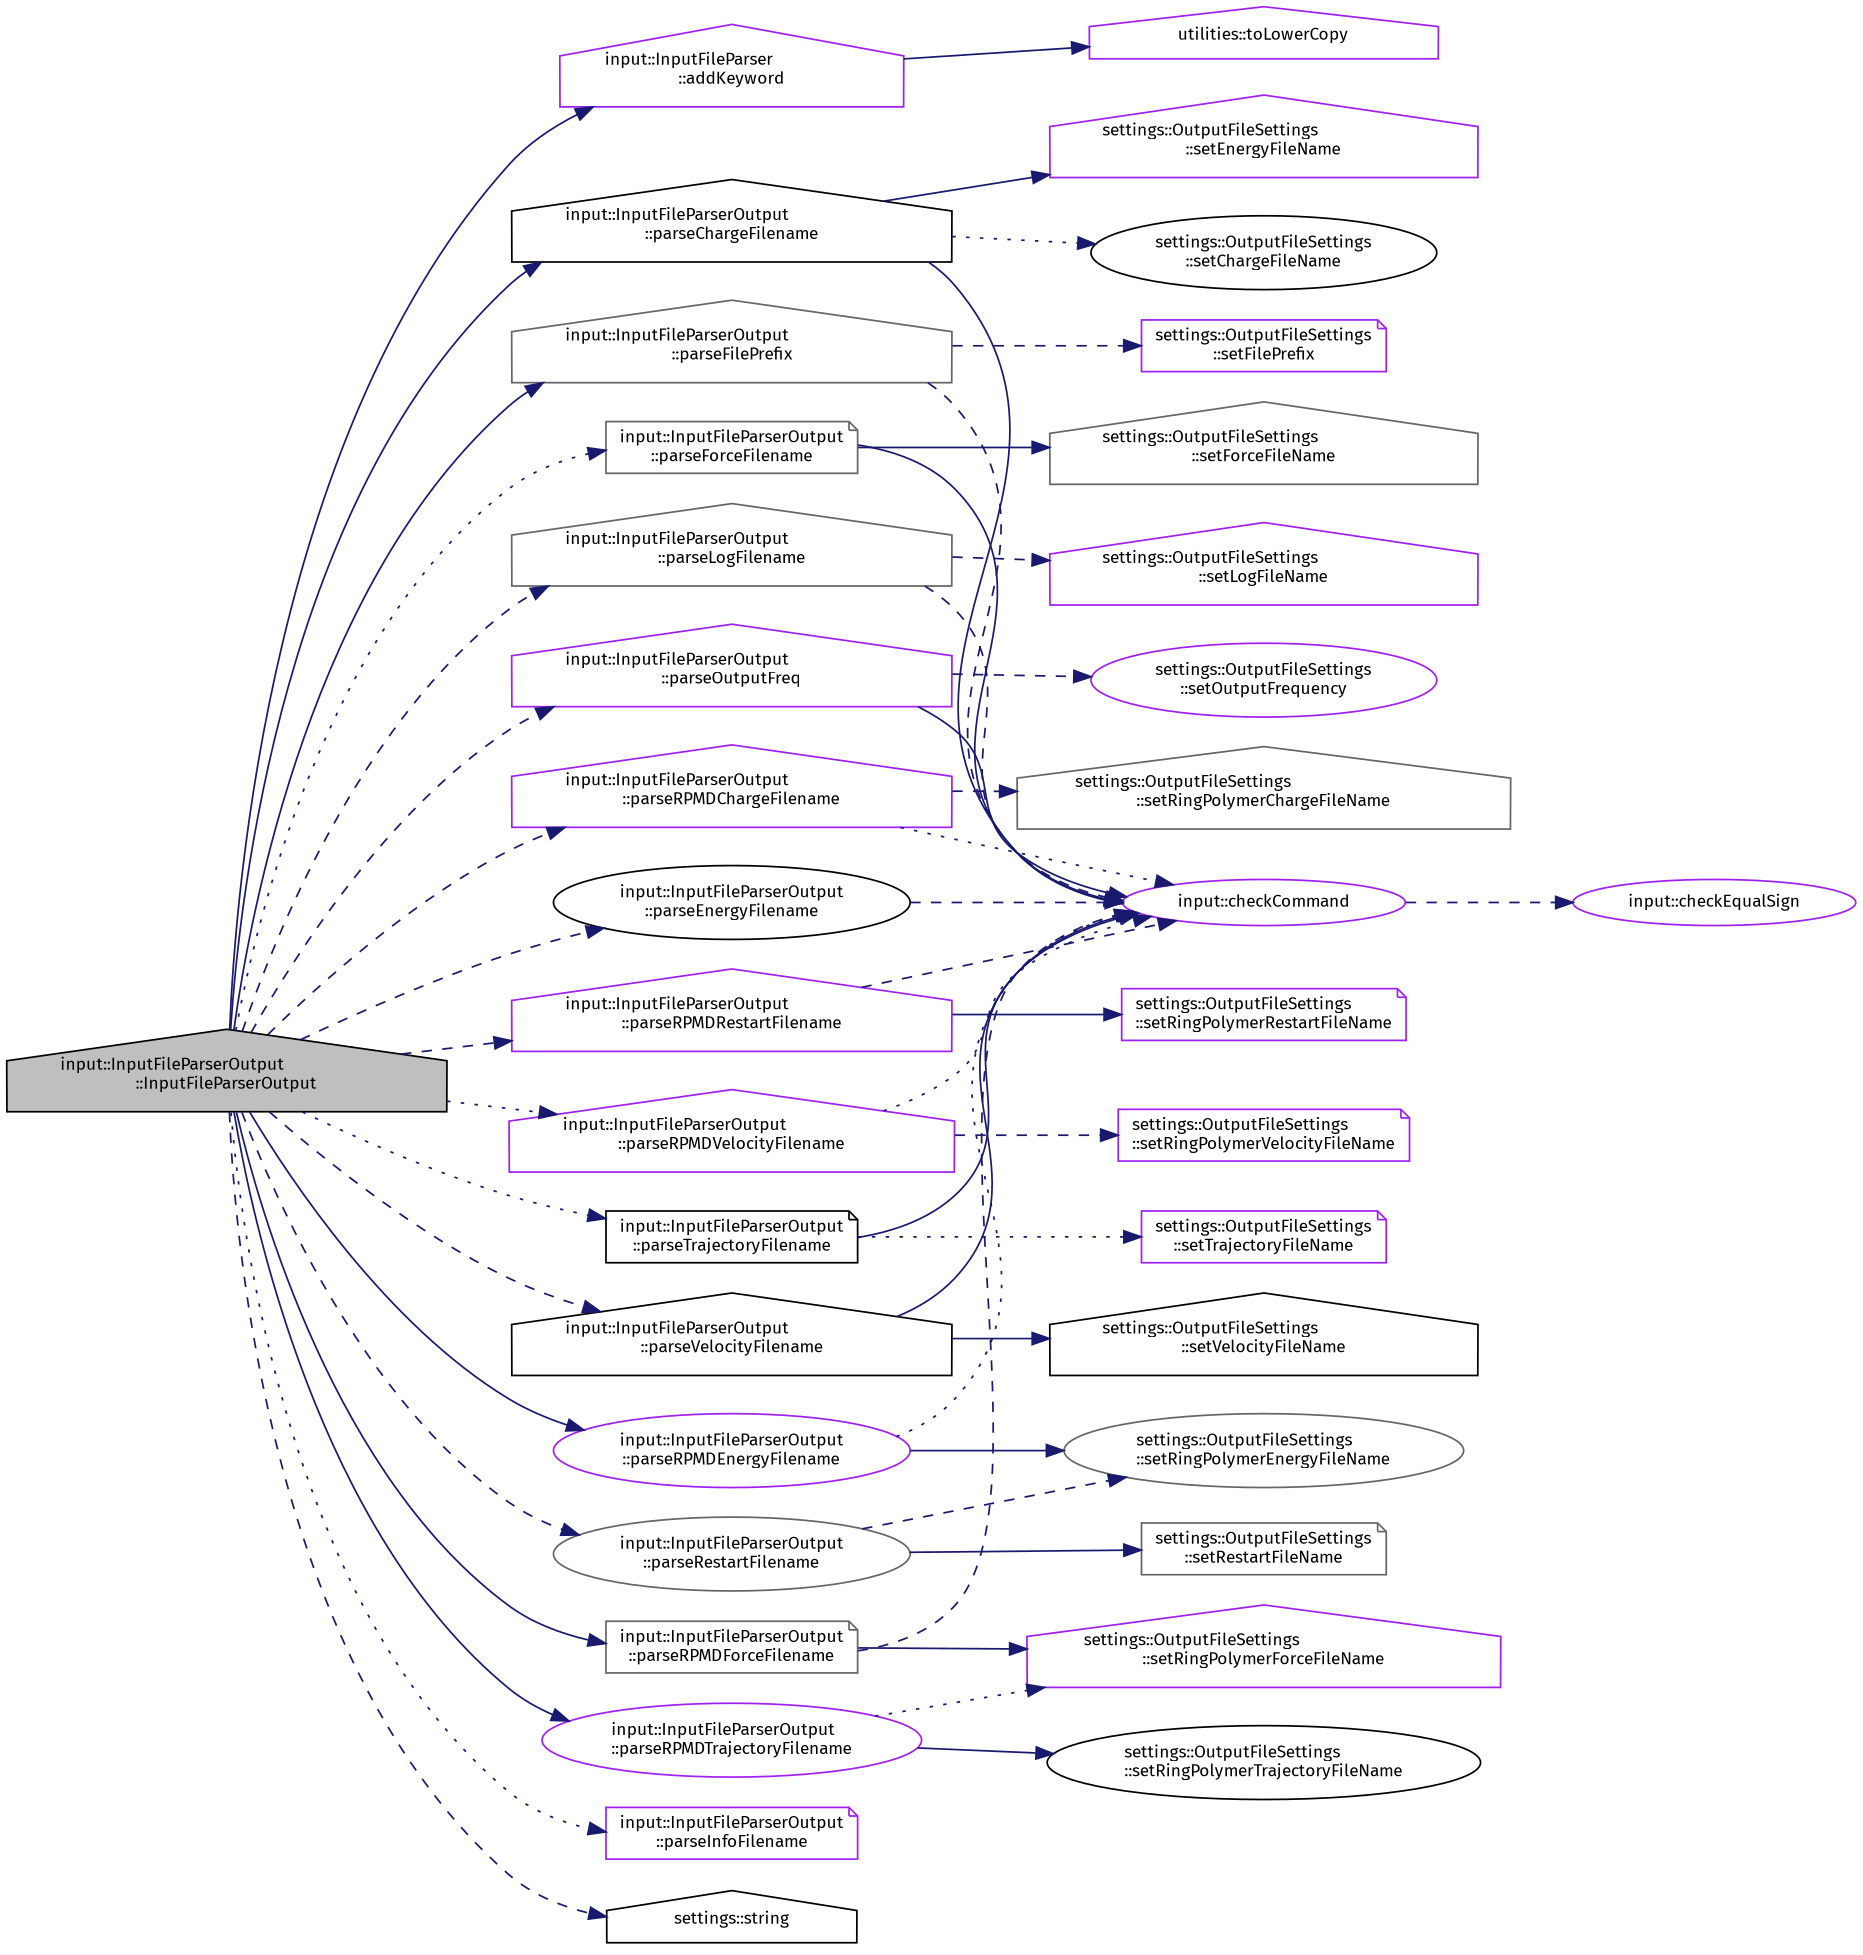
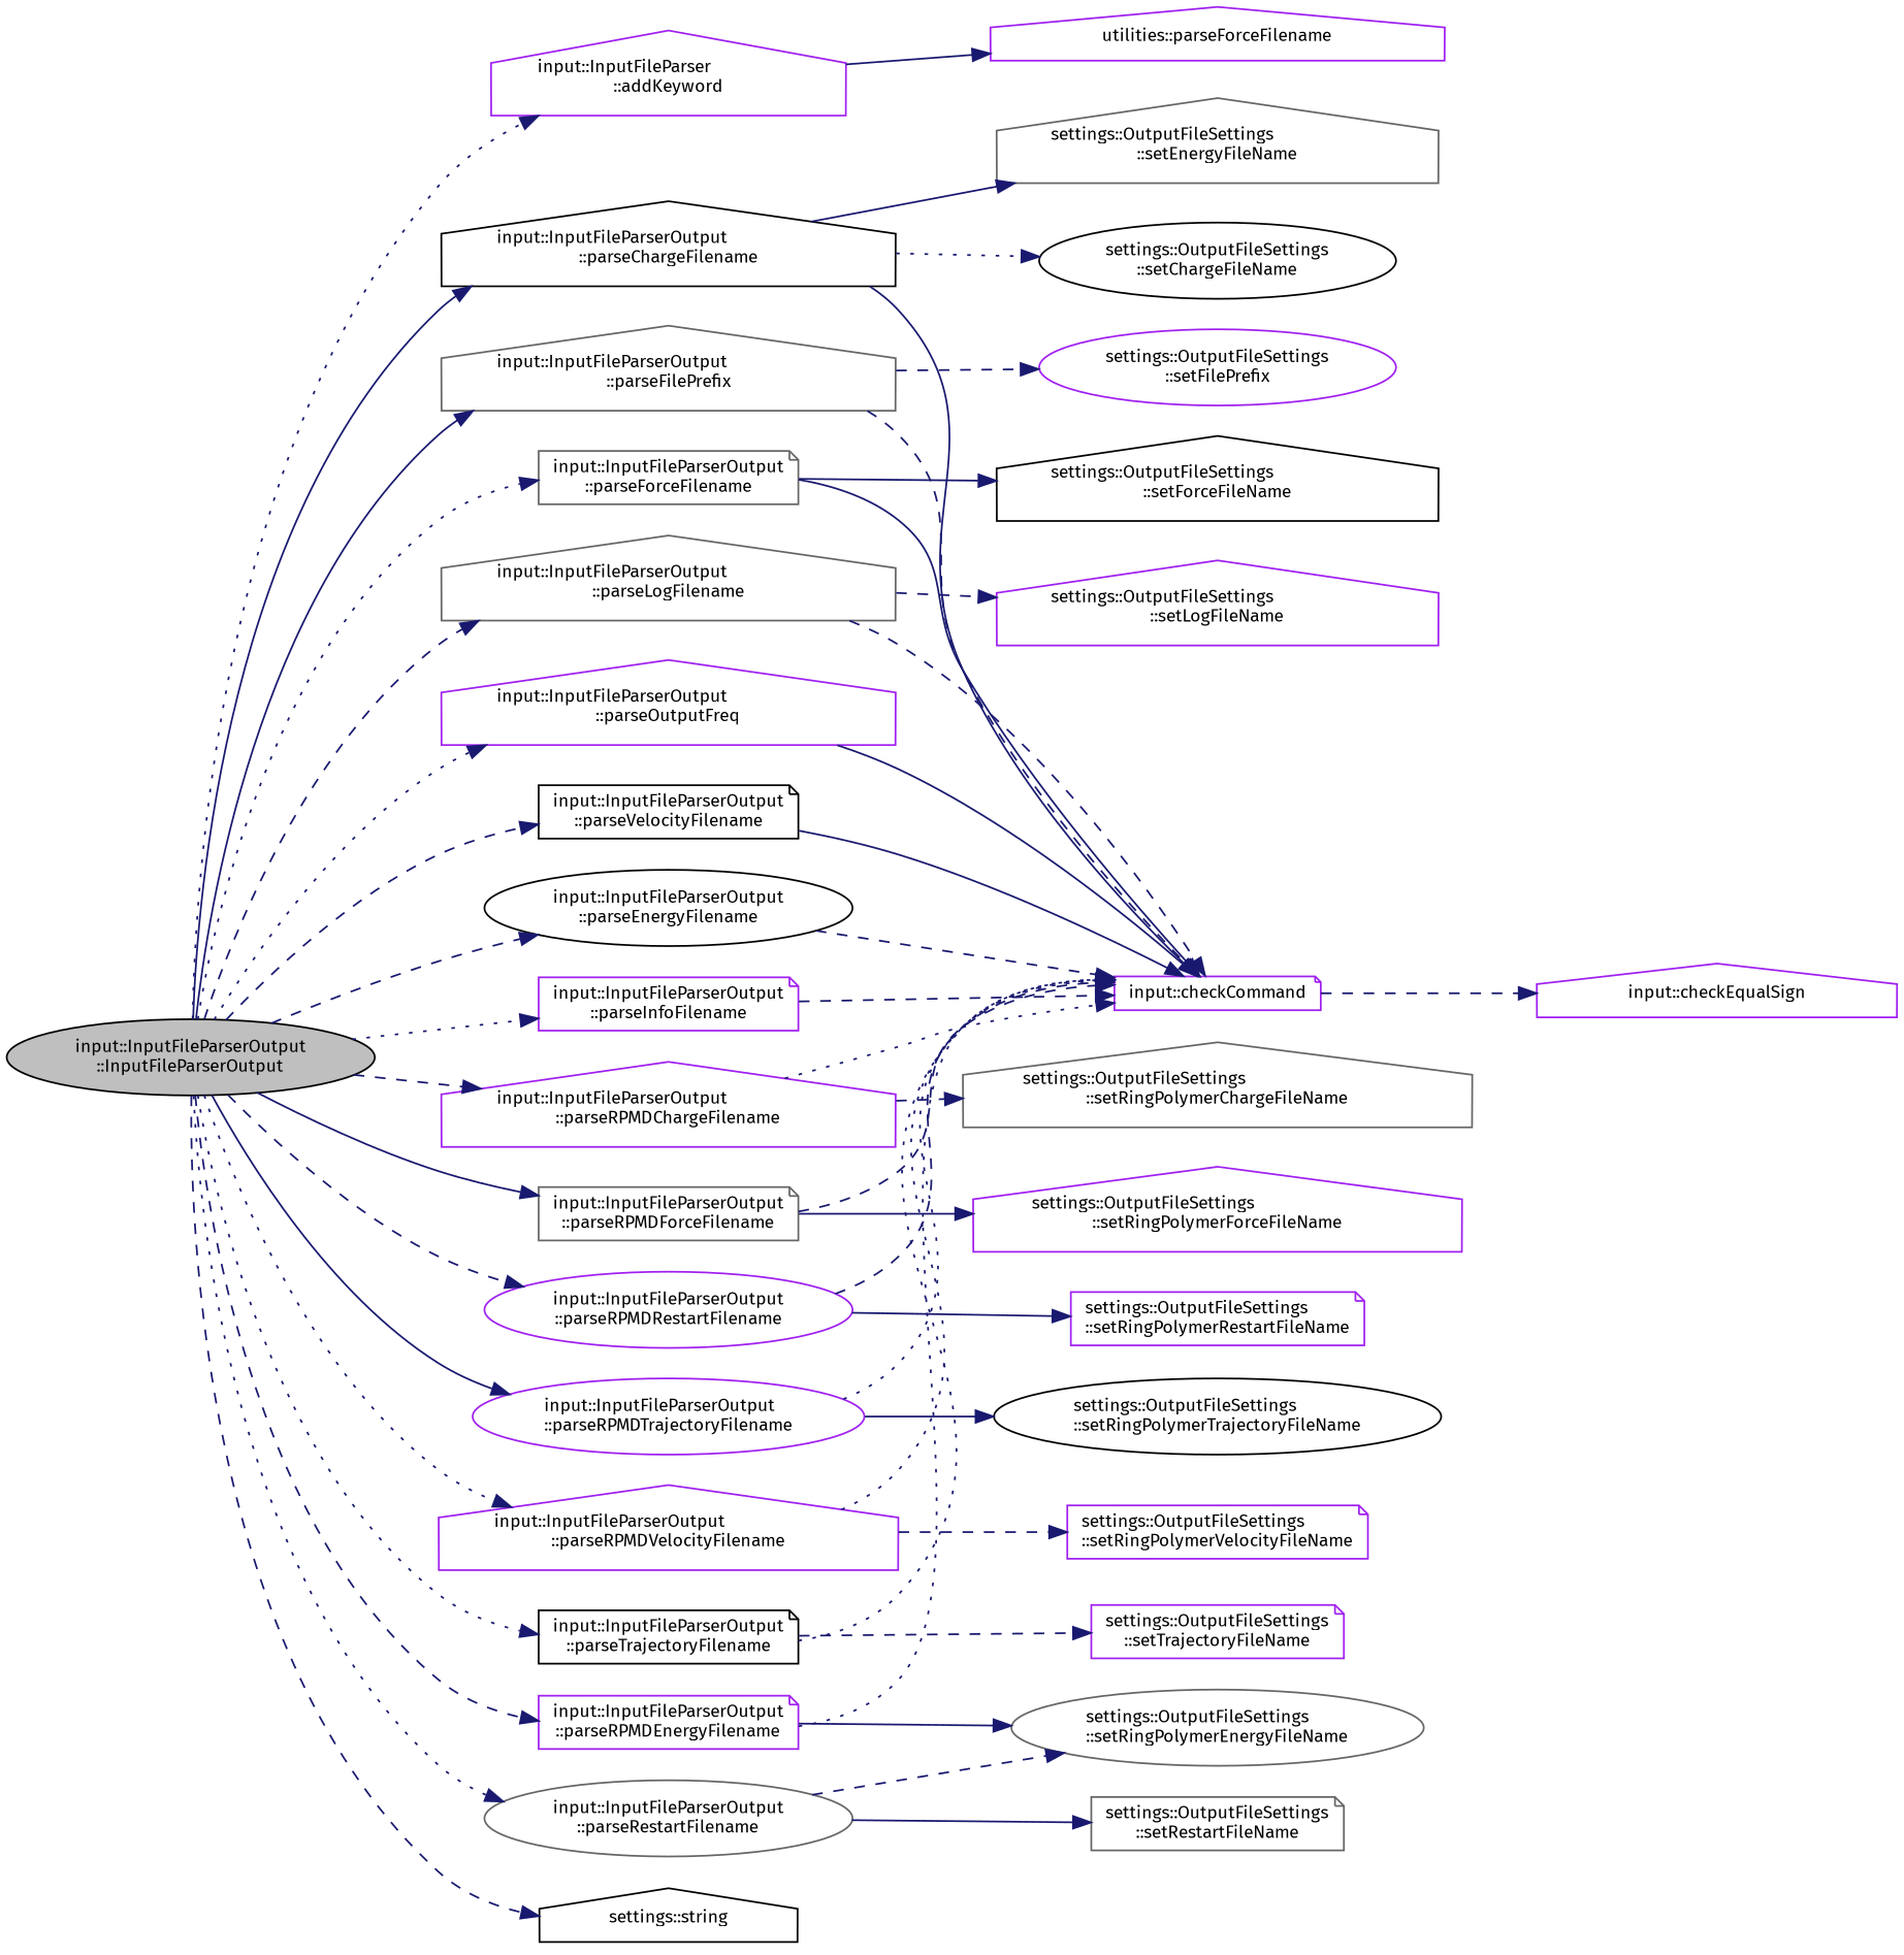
  digraph {
    fontname="Fira Sans"
    rankdir=LR
    node [color=purple fillcolor=white fontname="Fira Sans" fontsize=10 shape=house style=filled]
    edge [color=midnightblue fontname="Fira Sans" fontsize=10 labelfontname=Helvetica labelfontsize=10 style=dashed]
-   n1 [color=black fillcolor=grey75 fontcolor=black height=0.2 label="input::InputFileParserOutput\l::InputFileParserOutput" width=0.4]
+   n1 [color=black fillcolor=grey75 fontcolor=black height=0.2 label="input::InputFileParserOutput\l::InputFileParserOutput" shape=ellipse width=0.4]
    n2 [height=0.2 label="input::InputFileParser\l::addKeyword" width=0.4]
    n3 [color=black height=0.2 label="input::InputFileParserOutput\l::parseChargeFilename" width=0.4]
    n4 [color=black height=0.2 label="input::InputFileParserOutput\l::parseEnergyFilename" shape=ellipse width=0.4]
    n5 [color=gray40 height=0.2 label="input::InputFileParserOutput\l::parseFilePrefix" width=0.4]
    n6 [color=gray40 height=0.2 label="input::InputFileParserOutput\l::parseForceFilename" shape=note width=0.4]
    n7 [height=0.2 label="input::InputFileParserOutput\l::parseInfoFilename" shape=note width=0.4]
    n8 [color=gray40 height=0.2 label="input::InputFileParserOutput\l::parseLogFilename" width=0.4]
    n9 [height=0.2 label="input::InputFileParserOutput\l::parseOutputFreq" width=0.4]
    n10 [color=gray40 height=0.2 label="input::InputFileParserOutput\l::parseRestartFilename" shape=ellipse width=0.4]
    n11 [height=0.2 label="input::InputFileParserOutput\l::parseRPMDChargeFilename" width=0.4]
-   n12 [height=0.2 label="input::InputFileParserOutput\l::parseRPMDEnergyFilename" shape=ellipse width=0.4]
+   n12 [height=0.2 label="input::InputFileParserOutput\l::parseRPMDEnergyFilename" shape=note width=0.4]
    n13 [color=gray40 height=0.2 label="input::InputFileParserOutput\l::parseRPMDForceFilename" shape=note width=0.4]
-   n14 [height=0.2 label="input::InputFileParserOutput\l::parseRPMDRestartFilename" width=0.4]
+   n14 [height=0.2 label="input::InputFileParserOutput\l::parseRPMDRestartFilename" shape=ellipse width=0.4]
    n15 [height=0.2 label="input::InputFileParserOutput\l::parseRPMDTrajectoryFilename" shape=ellipse width=0.4]
    n16 [height=0.2 label="input::InputFileParserOutput\l::parseRPMDVelocityFilename" width=0.4]
    n17 [color=black height=0.2 label="input::InputFileParserOutput\l::parseTrajectoryFilename" shape=note width=0.4]
-   n18 [color=black height=0.2 label="input::InputFileParserOutput\l::parseVelocityFilename" width=0.4]
+   n18 [color=black height=0.2 label="input::InputFileParserOutput\l::parseVelocityFilename" shape=note width=0.4]
    n19 [color=black height=0.2 label="settings::string" width=0.4]
-   n20 [height=0.2 label="utilities::toLowerCopy" width=0.4]
-   n21 [height=0.2 label="input::checkCommand" shape=ellipse width=0.4]
+   n20 [height=0.2 label="utilities::parseForceFilename" width=0.4]
+   n21 [height=0.2 label="input::checkCommand" shape=note width=0.4]
    n22 [color=black height=0.2 label="settings::OutputFileSettings\l::setChargeFileName" shape=ellipse width=0.4]
-   n23 [height=0.2 label="settings::OutputFileSettings\l::setEnergyFileName" width=0.4]
-   n24 [height=0.2 label="settings::OutputFileSettings\l::setFilePrefix" shape=note width=0.4]
-   n25 [color=gray40 height=0.2 label="settings::OutputFileSettings\l::setForceFileName" width=0.4]
+   n23 [color=gray40 height=0.2 label="settings::OutputFileSettings\l::setEnergyFileName" width=0.4]
+   n24 [height=0.2 label="settings::OutputFileSettings\l::setFilePrefix" shape=ellipse width=0.4]
+   n25 [color=black height=0.2 label="settings::OutputFileSettings\l::setForceFileName" width=0.4]
    n26 [height=0.2 label="settings::OutputFileSettings\l::setLogFileName" width=0.4]
-   n27 [height=0.2 label="settings::OutputFileSettings\l::setOutputFrequency" shape=ellipse width=0.4]
    n28 [color=gray40 height=0.2 label="settings::OutputFileSettings\l::setRestartFileName" shape=note width=0.4]
    n29 [color=gray40 height=0.2 label="settings::OutputFileSettings\l::setRingPolymerEnergyFileName" shape=ellipse width=0.4]
    n30 [color=gray40 height=0.2 label="settings::OutputFileSettings\l::setRingPolymerChargeFileName" width=0.4]
    n31 [height=0.2 label="settings::OutputFileSettings\l::setRingPolymerForceFileName" width=0.4]
    n32 [height=0.2 label="settings::OutputFileSettings\l::setRingPolymerRestartFileName" shape=note width=0.4]
    n33 [color=black height=0.2 label="settings::OutputFileSettings\l::setRingPolymerTrajectoryFileName" shape=ellipse width=0.4]
    n34 [height=0.2 label="settings::OutputFileSettings\l::setRingPolymerVelocityFileName" shape=note width=0.4]
    n35 [height=0.2 label="settings::OutputFileSettings\l::setTrajectoryFileName" shape=note width=0.4]
-   n36 [color=black height=0.2 label="settings::OutputFileSettings\l::setVelocityFileName" width=0.4]
-   n37 [height=0.2 label="input::checkEqualSign" shape=ellipse width=0.4]
-   n1 -> n2 [style=solid]
+   n37 [height=0.2 label="input::checkEqualSign" width=0.4]
+   n1 -> n2 [style=dotted]
    n1 -> n3 [style=solid]
    n1 -> n4
    n1 -> n5 [style=solid]
    n1 -> n6 [style=dotted]
    n1 -> n7 [style=dotted]
    n1 -> n8
-   n1 -> n9
-   n1 -> n10
+   n1 -> n9 [style=dotted]
+   n1 -> n10 [style=dotted]
    n1 -> n11
-   n1 -> n12 [style=solid]
+   n1 -> n12
    n1 -> n13 [style=solid]
    n1 -> n14
    n1 -> n15 [style=solid]
    n1 -> n16 [style=dotted]
    n1 -> n17 [style=dotted]
    n1 -> n18
    n1 -> n19
    n2 -> n20 [style=solid]
    n3 -> n21 [style=solid]
    n3 -> n22 [style=dotted]
    n3 -> n23 [style=solid]
    n4 -> n21
    n5 -> n21
    n5 -> n24
    n6 -> n21 [style=solid]
    n6 -> n25 [style=solid]
+   n7 -> n21
    n8 -> n21
    n8 -> n26
    n9 -> n21 [style=solid]
-   n9 -> n27
    n10 -> n28 [style=solid]
    n10 -> n29
    n11 -> n21 [style=dotted]
    n11 -> n30
    n12 -> n21 [style=dotted]
    n12 -> n29 [style=solid]
    n13 -> n21
    n13 -> n31 [style=solid]
    n14 -> n21
    n14 -> n32 [style=solid]
-   n15 -> n31 [style=dotted]
+   n15 -> n21 [style=dotted]
    n15 -> n33 [style=solid]
    n16 -> n21 [style=dotted]
    n16 -> n34
-   n17 -> n21 [style=solid]
-   n17 -> n35 [style=dotted]
+   n17 -> n21 [style=dotted]
+   n17 -> n35
    n18 -> n21 [style=solid]
-   n18 -> n36 [style=solid]
    n21 -> n37
  }
